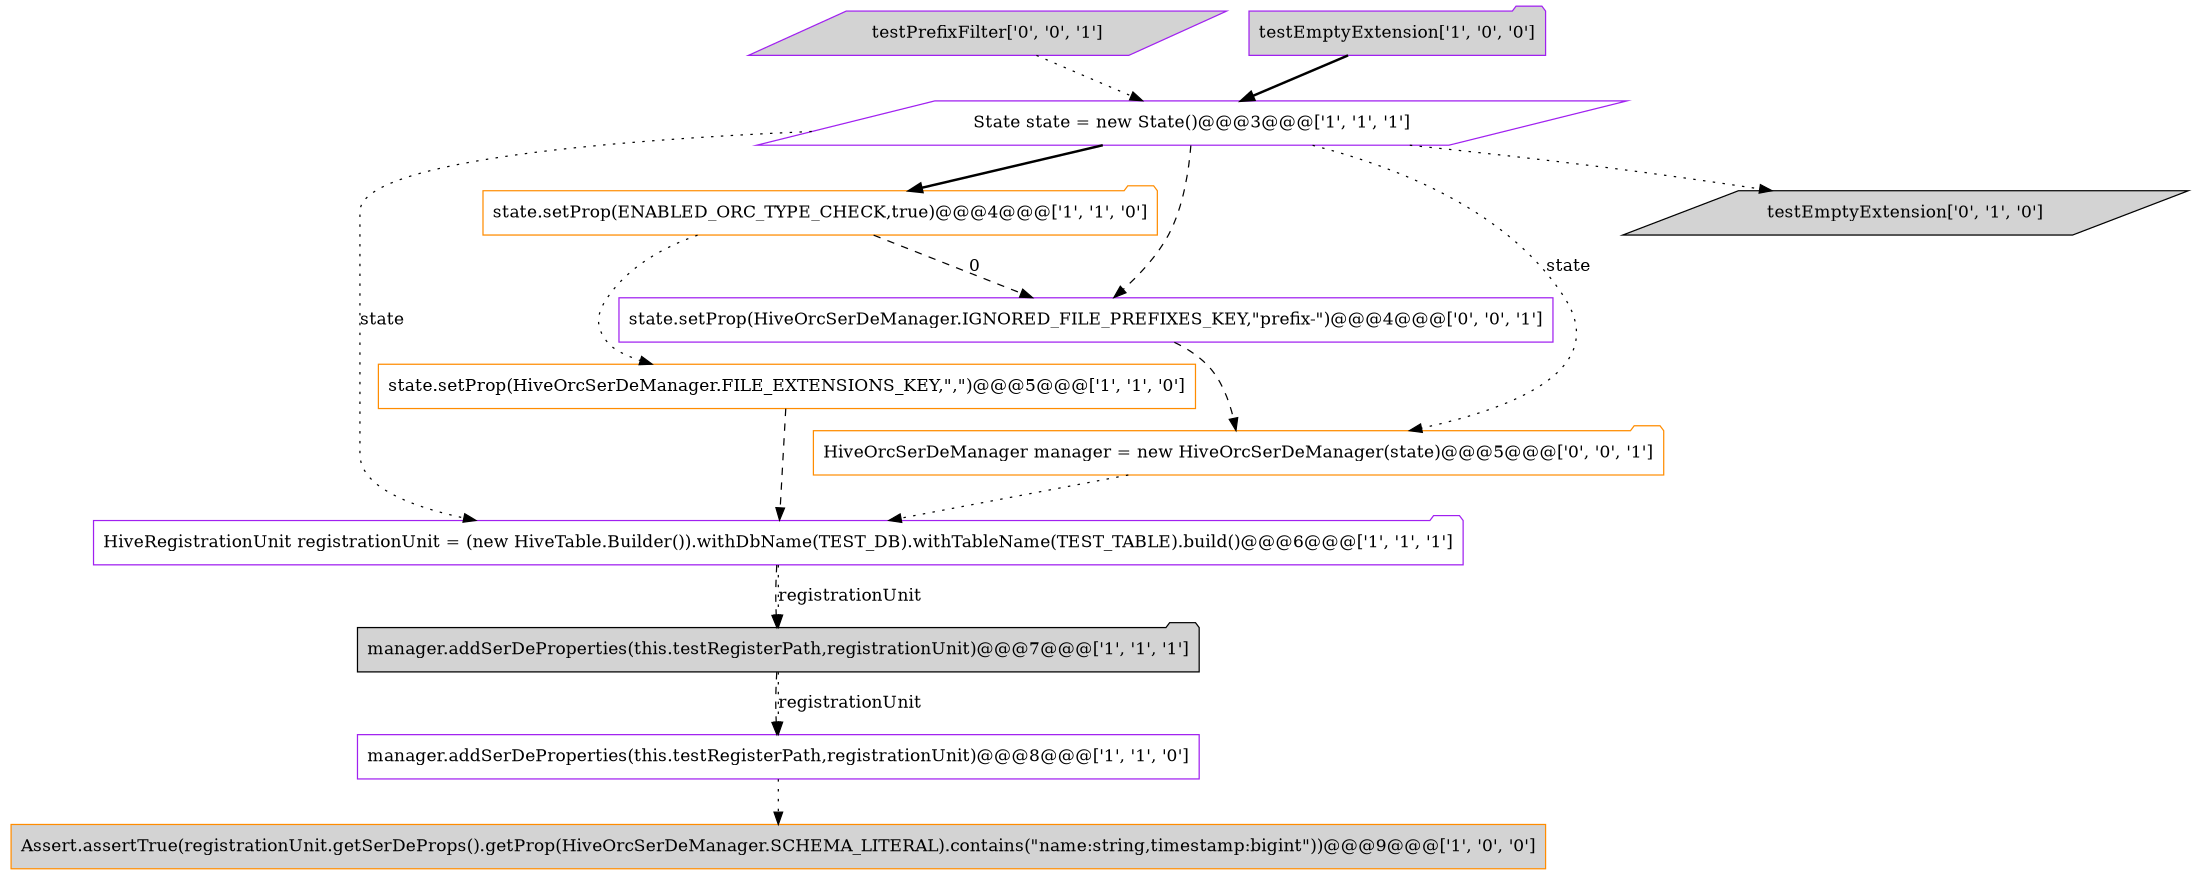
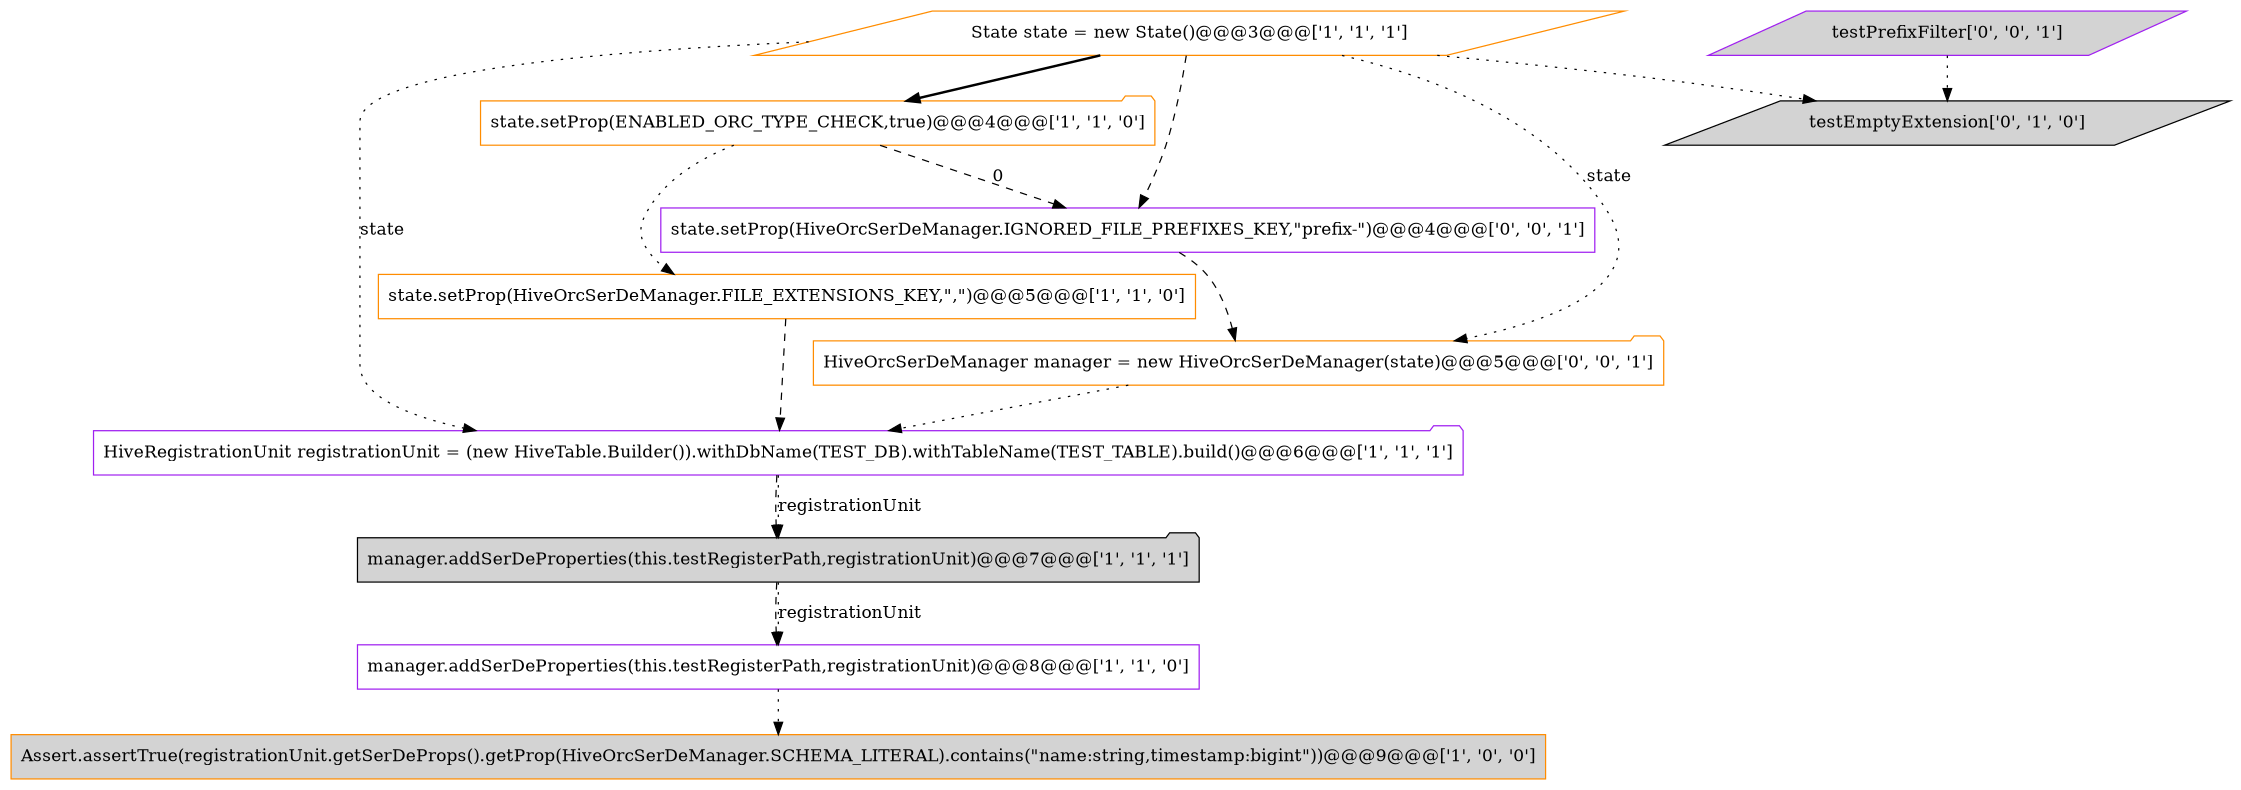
  digraph {
    node [color=purple fillcolor=white shape=folder style=filled]
    edge [style=dotted]
    n1 [color=darkorange fillcolor=lightgray label="Assert.assertTrue(registrationUnit.getSerDeProps().getProp(HiveOrcSerDeManager.SCHEMA_LITERAL).contains(\"name:string,timestamp:bigint\"))@@@9@@@['1', '0', '0']" shape=box]
    n2 [color=darkorange label="state.setProp(HiveOrcSerDeManager.FILE_EXTENSIONS_KEY,\",\")@@@5@@@['1', '1', '0']" shape=box]
    n3 [label="HiveRegistrationUnit registrationUnit = (new HiveTable.Builder()).withDbName(TEST_DB).withTableName(TEST_TABLE).build()@@@6@@@['1', '1', '1']"]
    n4 [color=black fillcolor=lightgray label="manager.addSerDeProperties(this.testRegisterPath,registrationUnit)@@@7@@@['1', '1', '1']"]
    n5 [label="manager.addSerDeProperties(this.testRegisterPath,registrationUnit)@@@8@@@['1', '1', '0']" shape=box]
-   n6 [label="State state = new State()@@@3@@@['1', '1', '1']" shape=parallelogram]
+   n6 [color=darkorange label="State state = new State()@@@3@@@['1', '1', '1']" shape=parallelogram]
    n7 [color=darkorange label="state.setProp(ENABLED_ORC_TYPE_CHECK,true)@@@4@@@['1', '1', '0']"]
    n8 [color=darkorange label="HiveOrcSerDeManager manager = new HiveOrcSerDeManager(state)@@@5@@@['0', '0', '1']"]
    n9 [label="state.setProp(HiveOrcSerDeManager.IGNORED_FILE_PREFIXES_KEY,\"prefix-\")@@@4@@@['0', '0', '1']" shape=box]
    n10 [color=black fillcolor=lightgray label="testEmptyExtension['0', '1', '0']" shape=parallelogram]
    n11 [fillcolor=lightgray label="testPrefixFilter['0', '0', '1']" shape=parallelogram]
-   n12 [fillcolor=lightgray label="testEmptyExtension['1', '0', '0']"]
    n2 -> n3 [style=dashed]
    n3 -> n4 [style=dashed]
    n3 -> n4 [label=registrationUnit]
    n4 -> n5 [style=dashed]
    n4 -> n5 [label=registrationUnit]
    n5 -> n1
    n6 -> n3 [label=state]
    n6 -> n7 [style=bold]
    n6 -> n8 [label=state]
    n6 -> n9 [style=dashed]
    n6 -> n10
    n7 -> n2
    n7 -> n9 [label=0 style=dashed]
    n8 -> n3
    n9 -> n8 [style=dashed]
-   n11 -> n6
-   n12 -> n6 [style=bold]
+   n11 -> n10
  }
